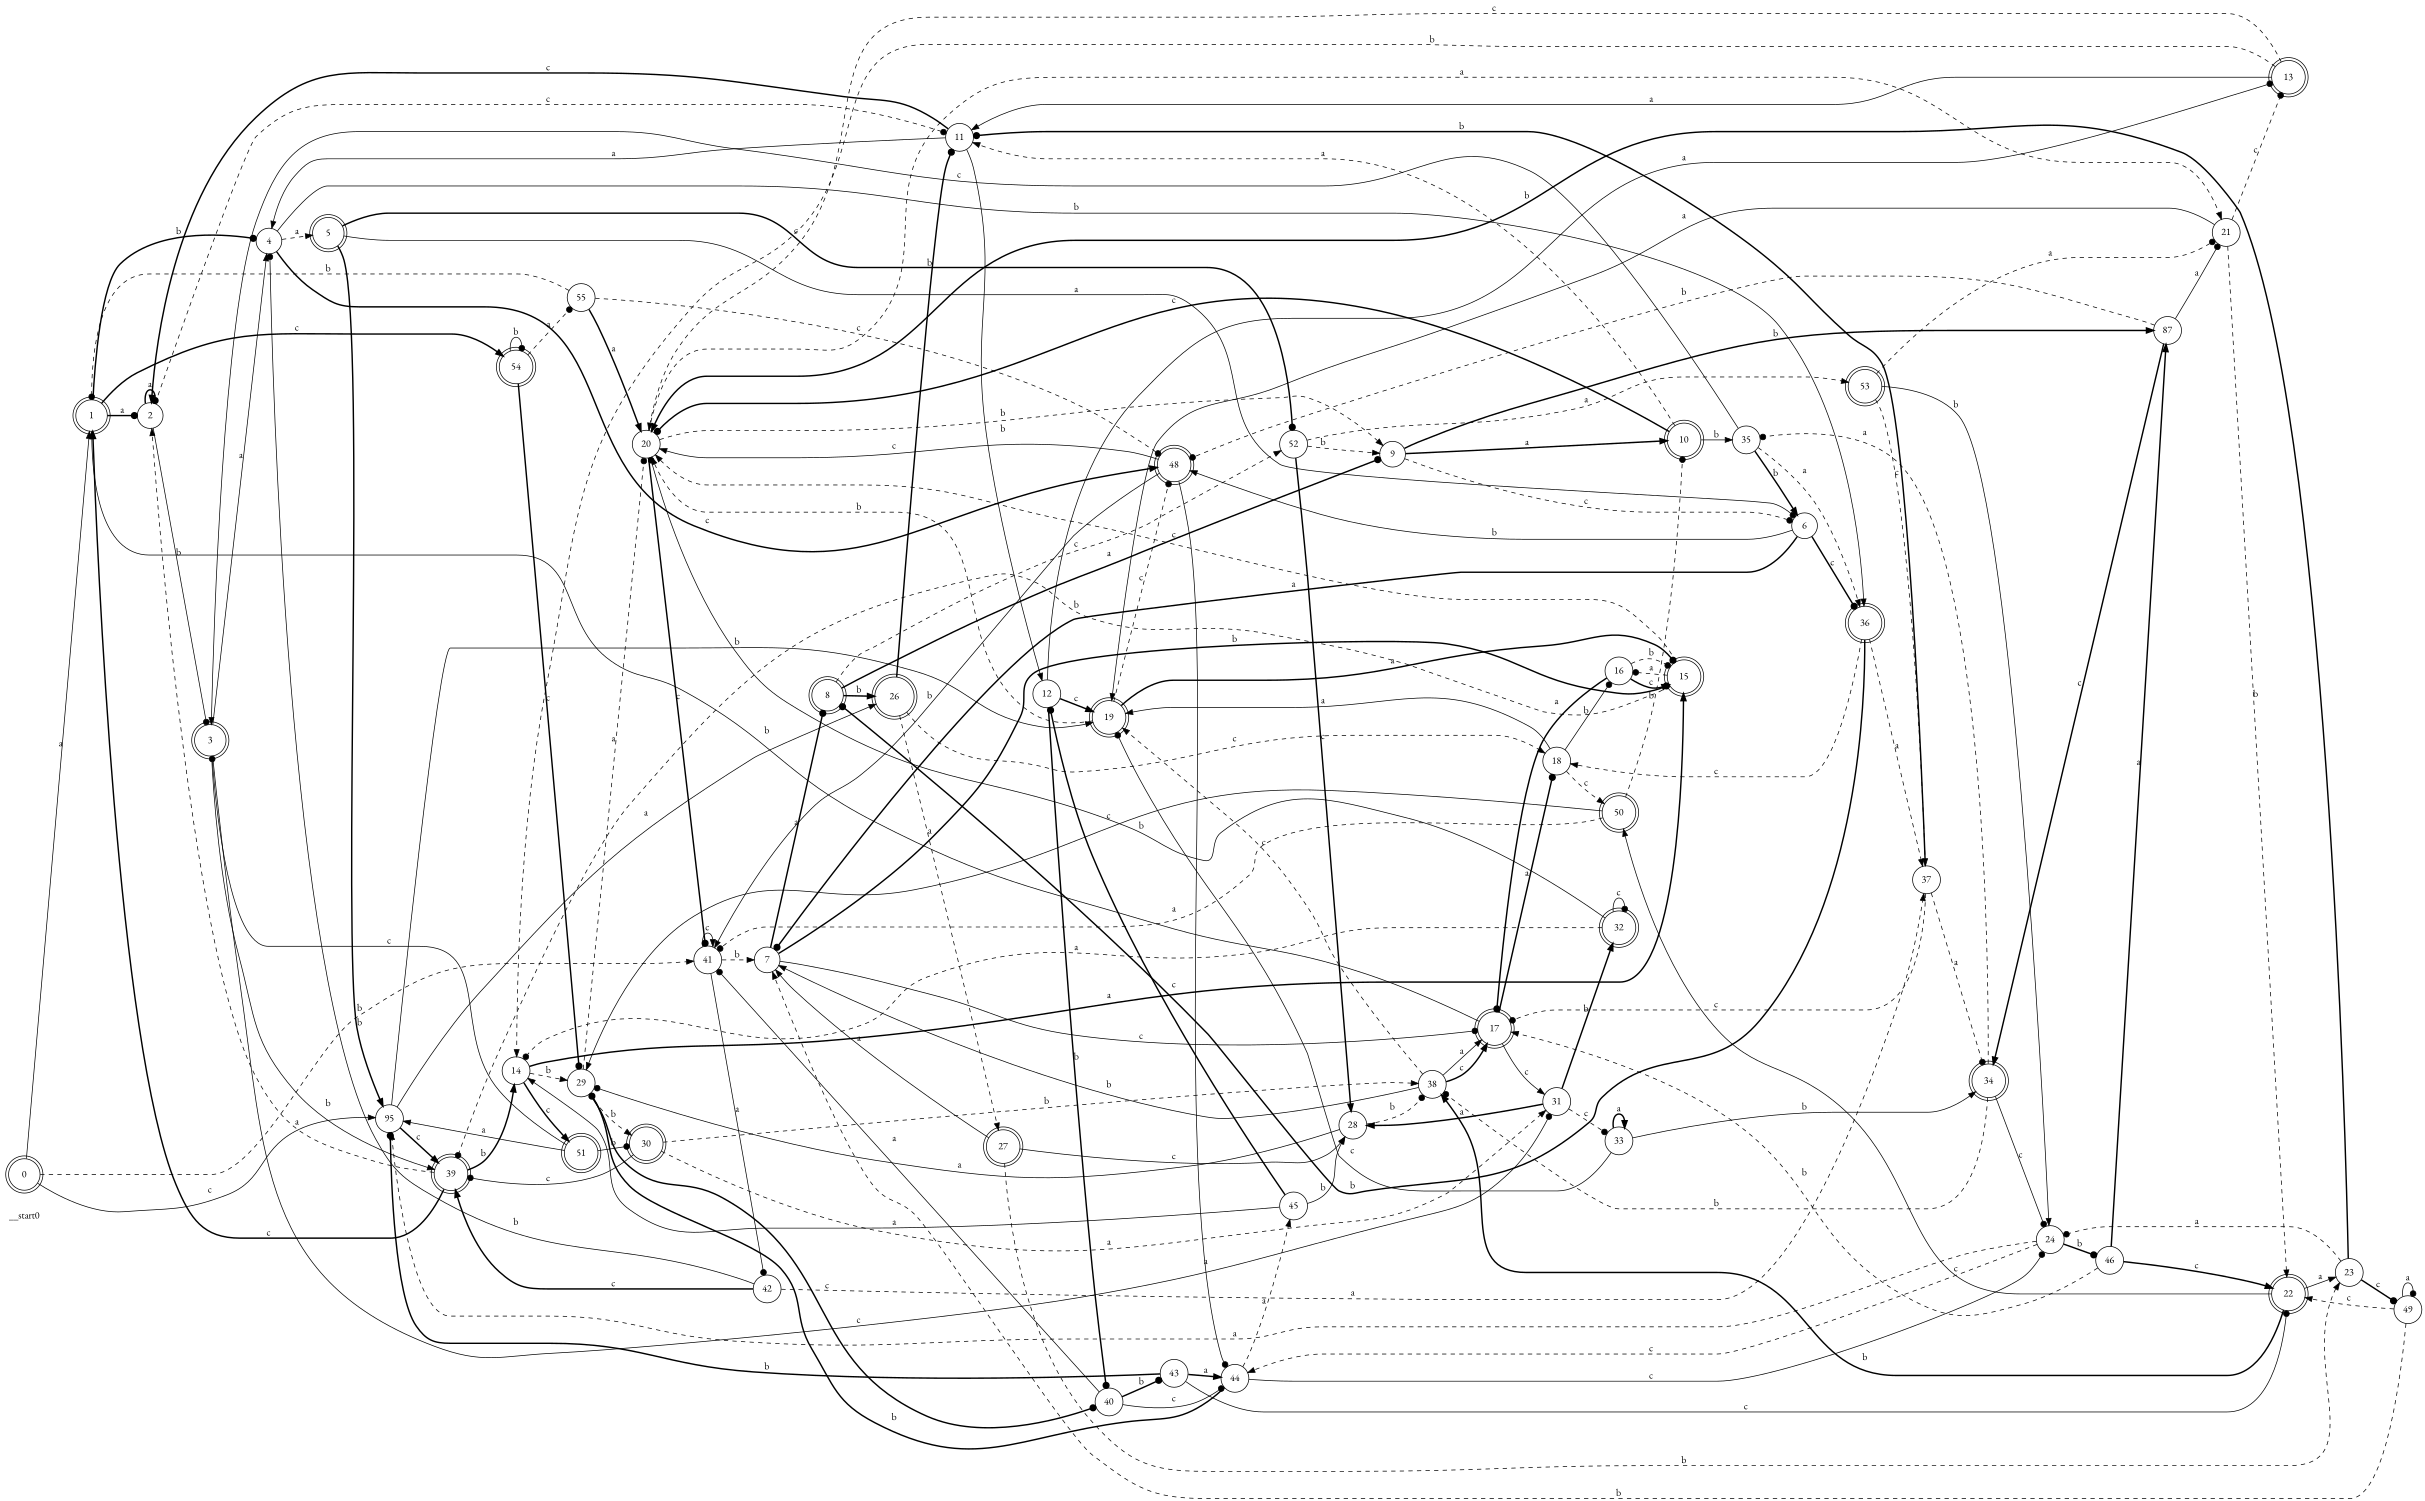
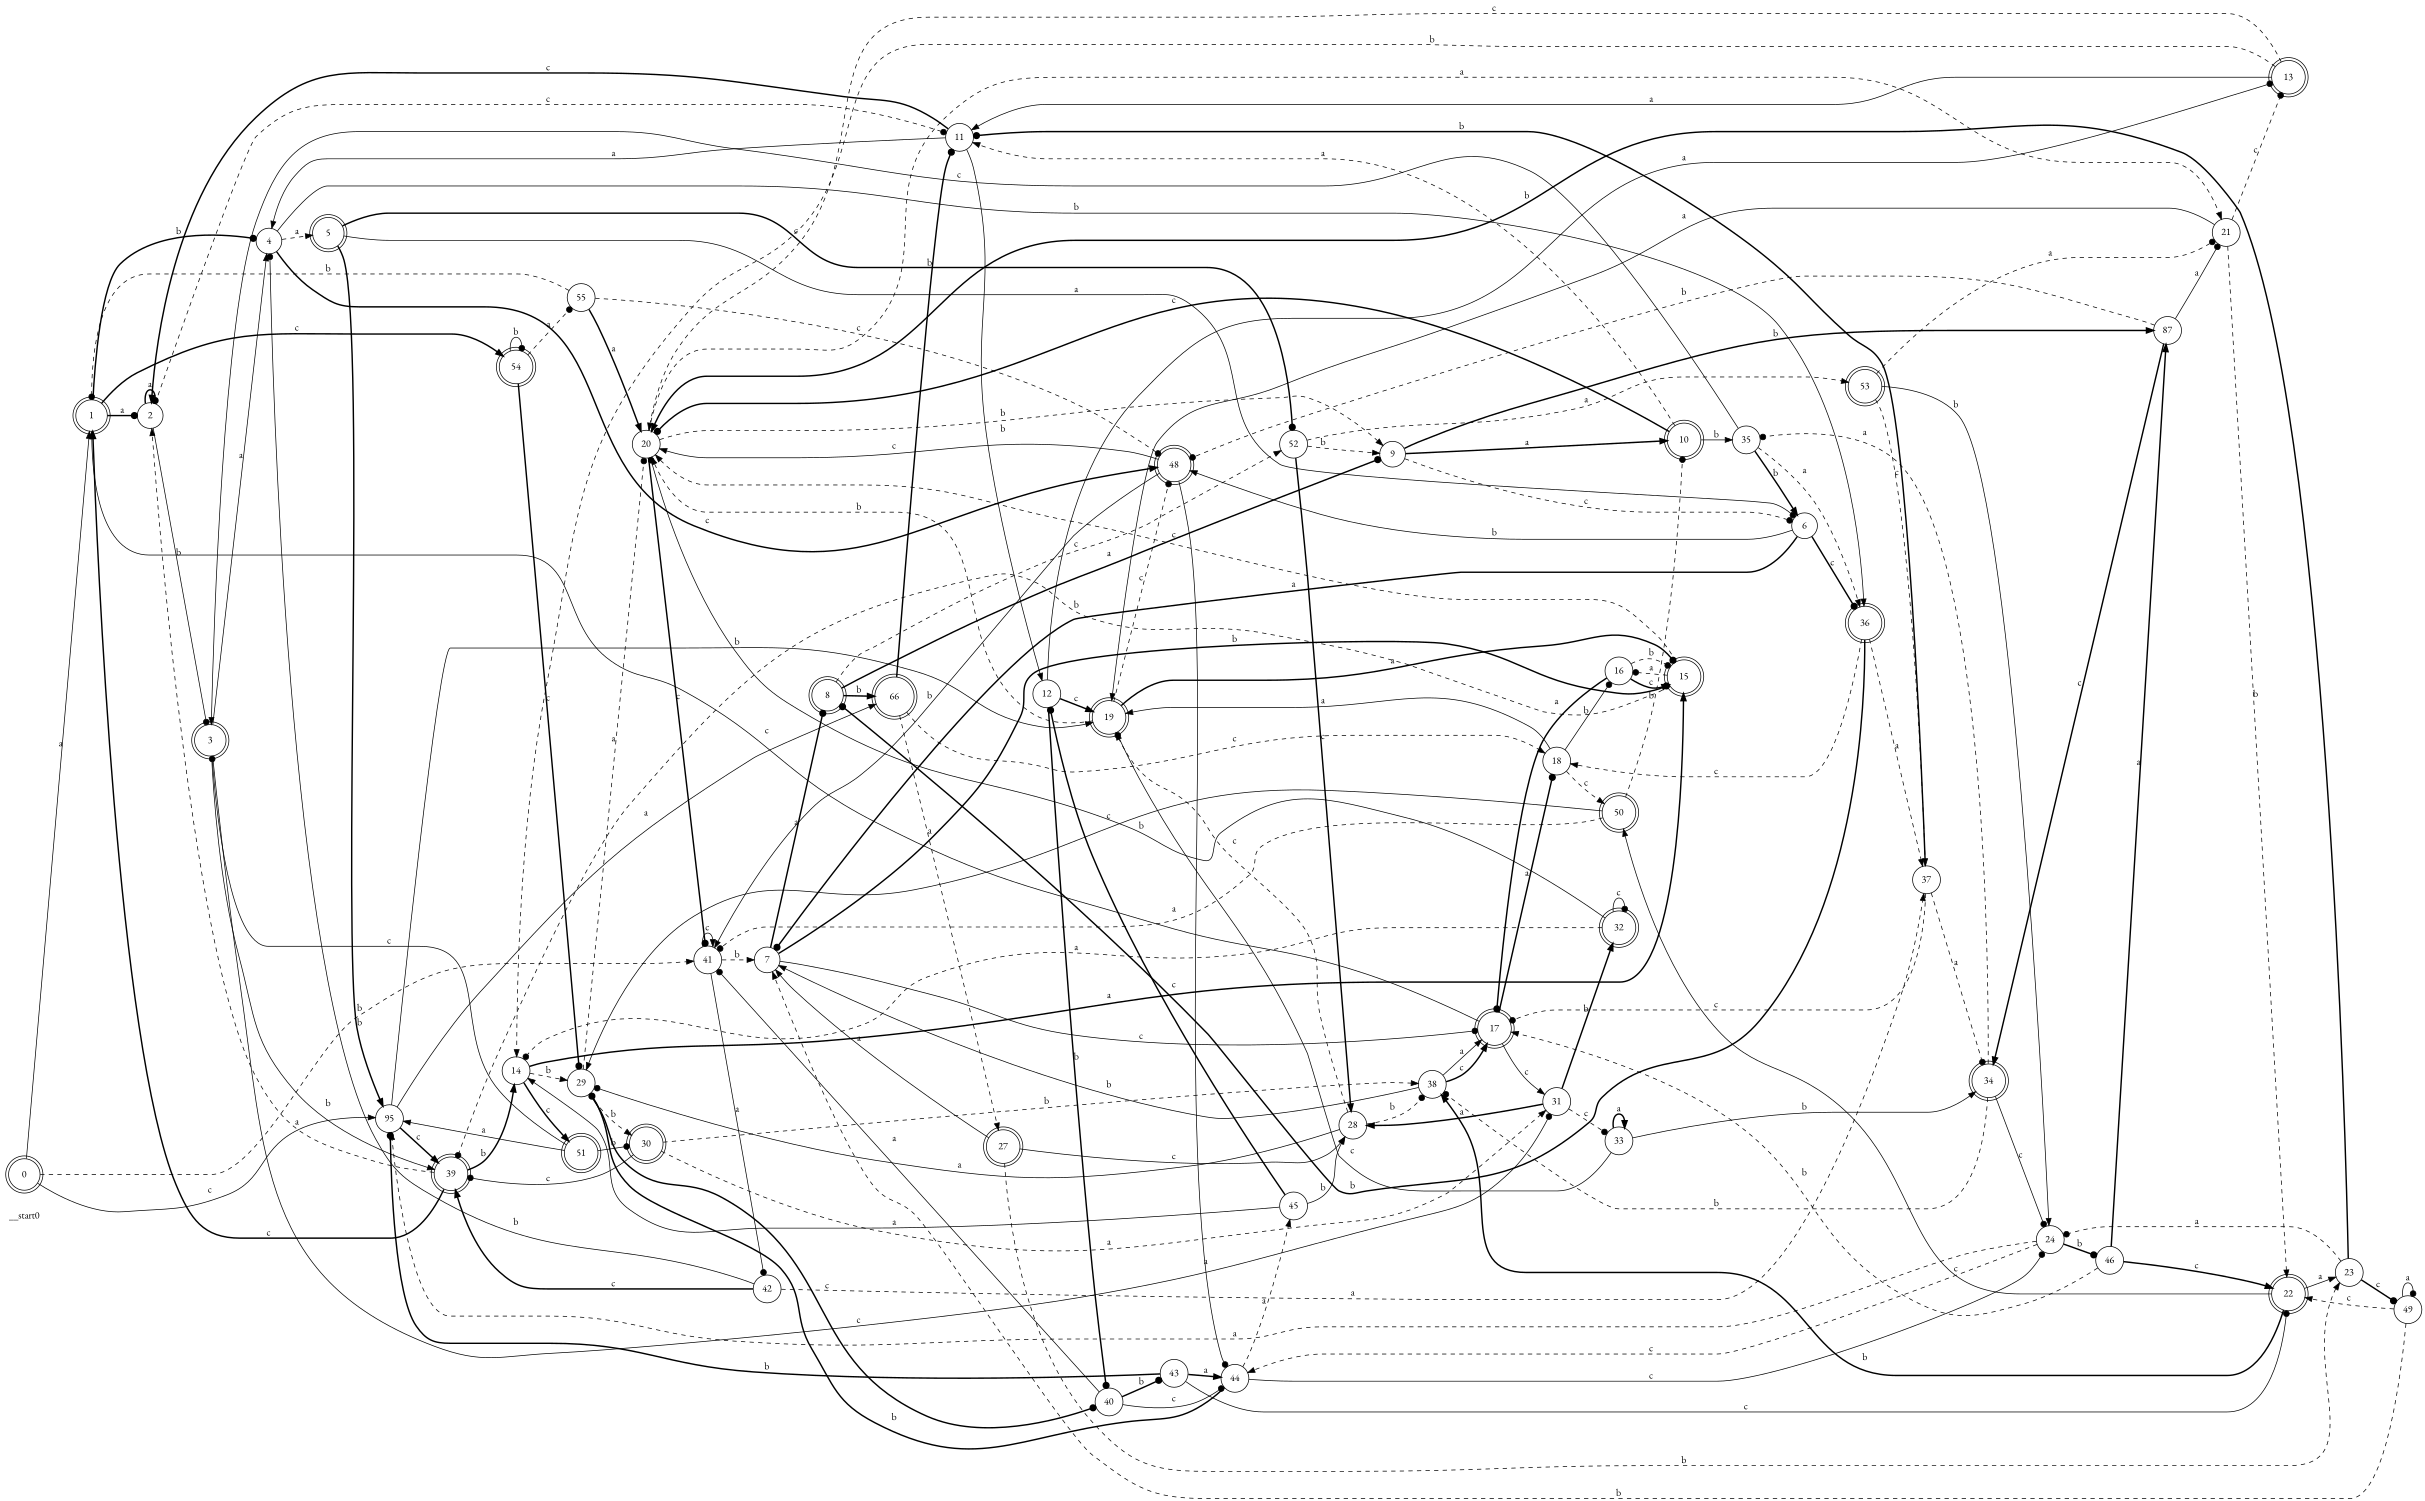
  digraph {
    fontname="EB Garamond"
    rankdir=LR
    node [fontname="EB Garamond" shape=circle color=black fillcolor=white style=filled]
    edge [arrowhead=normal fontname="EB Garamond" style=dashed]
    __start0 [shape=none color="" fillcolor="" style=""]
    n2 [label=0 shape=doublecircle style="rounded,filled"]
    n3 [label=1 shape=doublecircle style="rounded,filled"]
    n4 [label=95]
    n5 [label=41]
    n6 [label=2]
    n7 [label=4]
    n8 [label=54 shape=doublecircle style="rounded,filled"]
    n9 [label=39 shape=doublecircle style="rounded,filled"]
-   n10 [label=26 shape=doublecircle style="rounded,filled"]
+   n10 [label=66 shape=doublecircle style="rounded,filled"]
    n11 [label=19 shape=doublecircle style="rounded,filled"]
    n12 [label=7]
    n13 [label=42]
    n14 [label=3 shape=doublecircle style="rounded,filled"]
    n15 [label=11]
    n16 [label=5 shape=doublecircle style="rounded,filled"]
    n17 [label=36 shape=doublecircle style="rounded,filled"]
    n18 [label=48 shape=doublecircle style="rounded,filled"]
    n19 [label=29]
    n20 [label=55]
    n21 [label=31]
    n22 [label=12]
    n23 [label=28]
    n24 [label=32 shape=doublecircle style="rounded,filled"]
    n25 [label=33]
    n26 [label=14]
    n27 [label=6]
    n28 [label=52]
    n29 [label=8 shape=doublecircle style="rounded,filled"]
    n30 [label=18]
    n31 [label=37]
    n32 [label=20]
    n33 [label=44]
    n34 [label=9]
    n35 [label=53 shape=doublecircle style="rounded,filled"]
    n36 [label=15 shape=doublecircle style="rounded,filled"]
    n37 [label=17 shape=doublecircle style="rounded,filled"]
    n38 [label=16]
    n39 [label=10 shape=doublecircle style="rounded,filled"]
    n40 [label=87]
    n41 [label=27 shape=doublecircle style="rounded,filled"]
    n42 [label=35]
    n43 [label=21]
    n44 [label=34 shape=doublecircle style="rounded,filled"]
    n45 [label=13 shape=doublecircle style="rounded,filled"]
    n46 [label=40]
    n47 [label=43]
    n48 [label=51 shape=doublecircle style="rounded,filled"]
    n49 [label=30 shape=doublecircle style="rounded,filled"]
    n50 [label=50 shape=doublecircle style="rounded,filled"]
    n51 [label=22 shape=doublecircle style="rounded,filled"]
    n52 [label=23]
    n53 [label=38]
    n54 [label=24]
    n55 [label=49]
    n56 [label=46]
    n57 [label=45]
    n2 -> n3 [label=a style=solid]
    n2 -> n4 [label=c style=solid]
    n2 -> n5 [label=b]
    n3 -> n6 [arrowhead=dot label=a style=bold]
    n3 -> n7 [arrowhead=dot label=b style=bold]
    n3 -> n8 [label=c style=bold]
    n4 -> n9 [label=c style=bold]
    n4 -> n10 [label=a style=solid]
    n4 -> n11 [label=b style=solid]
    n5 -> n5 [label=c style=solid]
    n5 -> n12 [label=b]
    n5 -> n13 [arrowhead=dot label=a style=solid]
    n6 -> n6 [arrowhead=dot label=a style=bold]
    n6 -> n14 [arrowhead=dot label=b style=solid]
    n6 -> n15 [arrowhead=dot label=c]
    n7 -> n16 [label=a]
    n7 -> n17 [label=b style=solid]
    n7 -> n18 [label=c style=bold]
    n8 -> n8 [arrowhead=dot label=b style=solid]
    n8 -> n19 [arrowhead=dot label=c style=bold]
    n8 -> n20 [arrowhead=dot label=a]
    n9 -> n3 [label=c style=bold]
    n9 -> n6 [label=a]
    n9 -> n26 [label=b style=bold]
    n10 -> n15 [arrowhead=dot label=b style=bold]
    n10 -> n30 [label=c]
    n10 -> n41 [label=a]
    n11 -> n18 [arrowhead=dot label=c]
    n11 -> n32 [label=b]
    n11 -> n36 [arrowhead=dot label=a style=bold]
    n12 -> n29 [arrowhead=dot label=a style=bold]
    n12 -> n36 [arrowhead=dot label=b style=bold]
    n12 -> n37 [arrowhead=dot label=c style=solid]
    n13 -> n7 [arrowhead=dot label=b style=solid]
    n13 -> n9 [label=c style=bold]
    n13 -> n31 [label=a]
    n14 -> n7 [label=a style=solid]
    n14 -> n9 [label=b style=solid]
    n14 -> n21 [arrowhead=dot label=c style=solid]
    n15 -> n6 [label=c style=bold]
    n15 -> n7 [label=a style=solid]
    n15 -> n22 [label=b style=solid]
    n16 -> n4 [label=b style=bold]
    n16 -> n27 [arrowhead=dot label=a style=solid]
    n16 -> n28 [arrowhead=dot label=c style=bold]
    n17 -> n29 [arrowhead=dot label=b style=bold]
    n17 -> n30 [label=c]
    n17 -> n31 [label=a]
    n18 -> n5 [label=b style=solid]
    n18 -> n32 [label=c style=solid]
    n18 -> n33 [arrowhead=dot label=a style=solid]
    n19 -> n32 [arrowhead=dot label=a]
    n19 -> n46 [arrowhead=dot label=c style=bold]
    n19 -> n49 [label=b]
    n20 -> n3 [arrowhead=dot label=b]
    n20 -> n18 [arrowhead=dot label=c]
    n20 -> n32 [label=a style=bold]
    n21 -> n23 [label=a style=bold]
    n21 -> n24 [label=b style=bold]
    n21 -> n25 [arrowhead=dot label=c]
    n22 -> n11 [label=c style=bold]
    n22 -> n45 [arrowhead=dot label=a style=solid]
    n22 -> n46 [arrowhead=dot label=b style=bold]
-   n53 -> n11 [label=c]
+   n23 -> n11 [label=c]
    n23 -> n19 [arrowhead=dot label=a style=solid]
    n23 -> n53 [arrowhead=dot label=b]
    n24 -> n24 [arrowhead=dot label=c style=solid]
    n24 -> n26 [arrowhead=dot label=a]
    n24 -> n32 [arrowhead=dot label=b style=solid]
    n25 -> n11 [arrowhead=dot label=c style=solid]
    n25 -> n25 [label=a style=bold]
    n25 -> n44 [label=b style=solid]
    n26 -> n19 [label=b]
    n26 -> n36 [label=a style=bold]
    n26 -> n48 [label=c style=bold]
    n27 -> n12 [arrowhead=dot label=a style=bold]
    n27 -> n17 [arrowhead=dot label=c style=bold]
    n27 -> n18 [label=b style=solid]
    n28 -> n23 [label=c style=bold]
    n28 -> n34 [label=b]
    n28 -> n35 [label=a]
    n29 -> n10 [label=b style=bold]
    n29 -> n28 [label=c]
    n29 -> n34 [arrowhead=dot label=a style=bold]
    n30 -> n11 [label=a style=solid]
    n30 -> n38 [arrowhead=dot label=b style=solid]
    n30 -> n50 [label=c]
    n31 -> n15 [arrowhead=dot label=b style=bold]
    n31 -> n37 [arrowhead=dot label=c]
    n31 -> n44 [arrowhead=dot label=a]
    n32 -> n5 [arrowhead=dot label=c style=bold]
    n32 -> n34 [label=b]
    n32 -> n43 [label=a]
    n33 -> n19 [arrowhead=dot label=b style=bold]
    n33 -> n54 [arrowhead=dot label=c style=solid]
    n33 -> n57 [label=a]
    n34 -> n27 [arrowhead=dot label=c]
    n34 -> n39 [label=a style=bold]
    n34 -> n40 [label=b style=bold]
    n35 -> n31 [label=c]
    n35 -> n43 [arrowhead=dot label=a]
    n35 -> n54 [label=b style=solid]
    n36 -> n9 [arrowhead=dot label=b]
    n36 -> n32 [label=c]
    n36 -> n38 [arrowhead=dot label=a]
-   n37 -> n3 [label=b style=solid]
+   n37 -> n3 [label=c style=solid]
    n37 -> n21 [label=c style=solid]
    n37 -> n30 [arrowhead=dot label=a style=bold]
    n38 -> n36 [arrowhead=dot label=b]
    n38 -> n36 [label=c style=bold]
    n38 -> n37 [arrowhead=dot label=a style=bold]
    n39 -> n15 [label=a]
    n39 -> n32 [arrowhead=dot label=c style=bold]
    n39 -> n42 [label=b style=solid]
    n40 -> n18 [arrowhead=dot label=b]
    n40 -> n43 [arrowhead=dot label=a style=solid]
    n40 -> n44 [label=c style=bold]
    n41 -> n12 [label=a style=solid]
    n41 -> n23 [label=c style=solid]
    n41 -> n52 [label=b]
    n42 -> n14 [label=c style=solid]
    n42 -> n17 [label=a]
    n42 -> n27 [label=b style=bold]
    n43 -> n11 [label=a style=solid]
    n43 -> n45 [arrowhead=dot label=c]
    n43 -> n51 [label=b]
    n44 -> n42 [arrowhead=dot label=a]
    n44 -> n53 [arrowhead=dot label=b]
    n44 -> n54 [arrowhead=dot label=c style=solid]
    n45 -> n15 [label=a style=solid]
    n45 -> n26 [label=b]
    n45 -> n32 [label=c]
    n46 -> n5 [arrowhead=dot label=a style=solid]
    n46 -> n33 [arrowhead=dot label=c style=solid]
    n46 -> n47 [arrowhead=dot label=b style=bold]
    n47 -> n4 [arrowhead=dot label=b style=bold]
    n47 -> n33 [label=a style=bold]
    n47 -> n51 [arrowhead=dot label=c style=solid]
    n48 -> n4 [label=a style=solid]
    n48 -> n14 [arrowhead=dot label=c style=solid]
    n48 -> n49 [arrowhead=dot label=b style=solid]
    n49 -> n9 [arrowhead=dot label=c style=solid]
    n49 -> n21 [label=a]
    n49 -> n53 [label=b]
    n50 -> n5 [arrowhead=dot label=a]
    n50 -> n19 [label=c style=solid]
    n50 -> n39 [arrowhead=dot label=b]
    n51 -> n50 [label=c style=solid]
    n51 -> n52 [label=a style=solid]
    n51 -> n53 [label=b style=bold]
    n52 -> n32 [label=b style=bold]
    n52 -> n54 [arrowhead=dot label=a]
    n52 -> n55 [arrowhead=dot label=c style=bold]
    n53 -> n12 [label=b style=solid]
    n53 -> n37 [label=a style=solid]
    n53 -> n37 [label=c style=bold]
    n54 -> n4 [label=a]
    n54 -> n33 [label=c]
    n54 -> n56 [arrowhead=dot label=b style=bold]
    n55 -> n12 [label=b]
    n55 -> n51 [label=c]
    n55 -> n55 [arrowhead=dot label=a style=solid]
    n56 -> n37 [label=b]
    n56 -> n40 [label=a style=bold]
    n56 -> n51 [label=c style=bold]
    n57 -> n22 [arrowhead=dot label=c style=bold]
    n57 -> n23 [label=b style=solid]
    n57 -> n26 [label=a style=solid]
  }
